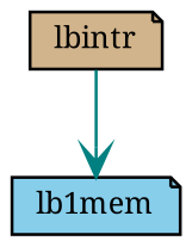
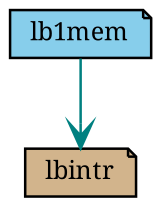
  digraph {
    rankdir=TB
    fontname="Noto Serif"
    node [color=black fontname="Noto Serif" fontsize=10 shape=note style=filled]
    n1 [fillcolor=tan fontcolor=black height=0.2 label=lbintr width=0.4]
    n2 [fillcolor=skyblue height=0.2 label=lb1mem width=0.4]
-   n1 -> n2 [color=teal fontname="Noto Serif" fontsize=10 labelfontname=Helvetica labelfontsize=10 style=solid arrowhead=vee]
+   n2 -> n1 [color=teal fontname="Noto Serif" fontsize=10 labelfontname=Helvetica labelfontsize=10 style=solid arrowhead=vee]
  }
